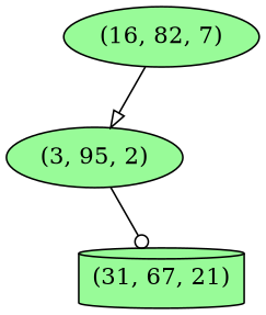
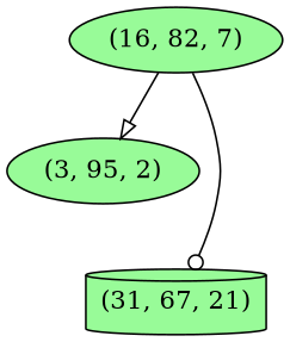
  digraph {
    node [fillcolor=palegreen shape=ellipse style=filled]
    "(16, 82, 7)"
    "(3, 95, 2)"
    "(31, 67, 21)" [shape=cylinder]
    "(16, 82, 7)" -> "(3, 95, 2)" [arrowhead=onormal]
-   "(3, 95, 2)" -> "(31, 67, 21)" [arrowhead=odot]
+   "(16, 82, 7)" -> "(31, 67, 21)" [arrowhead=odot]
  }
